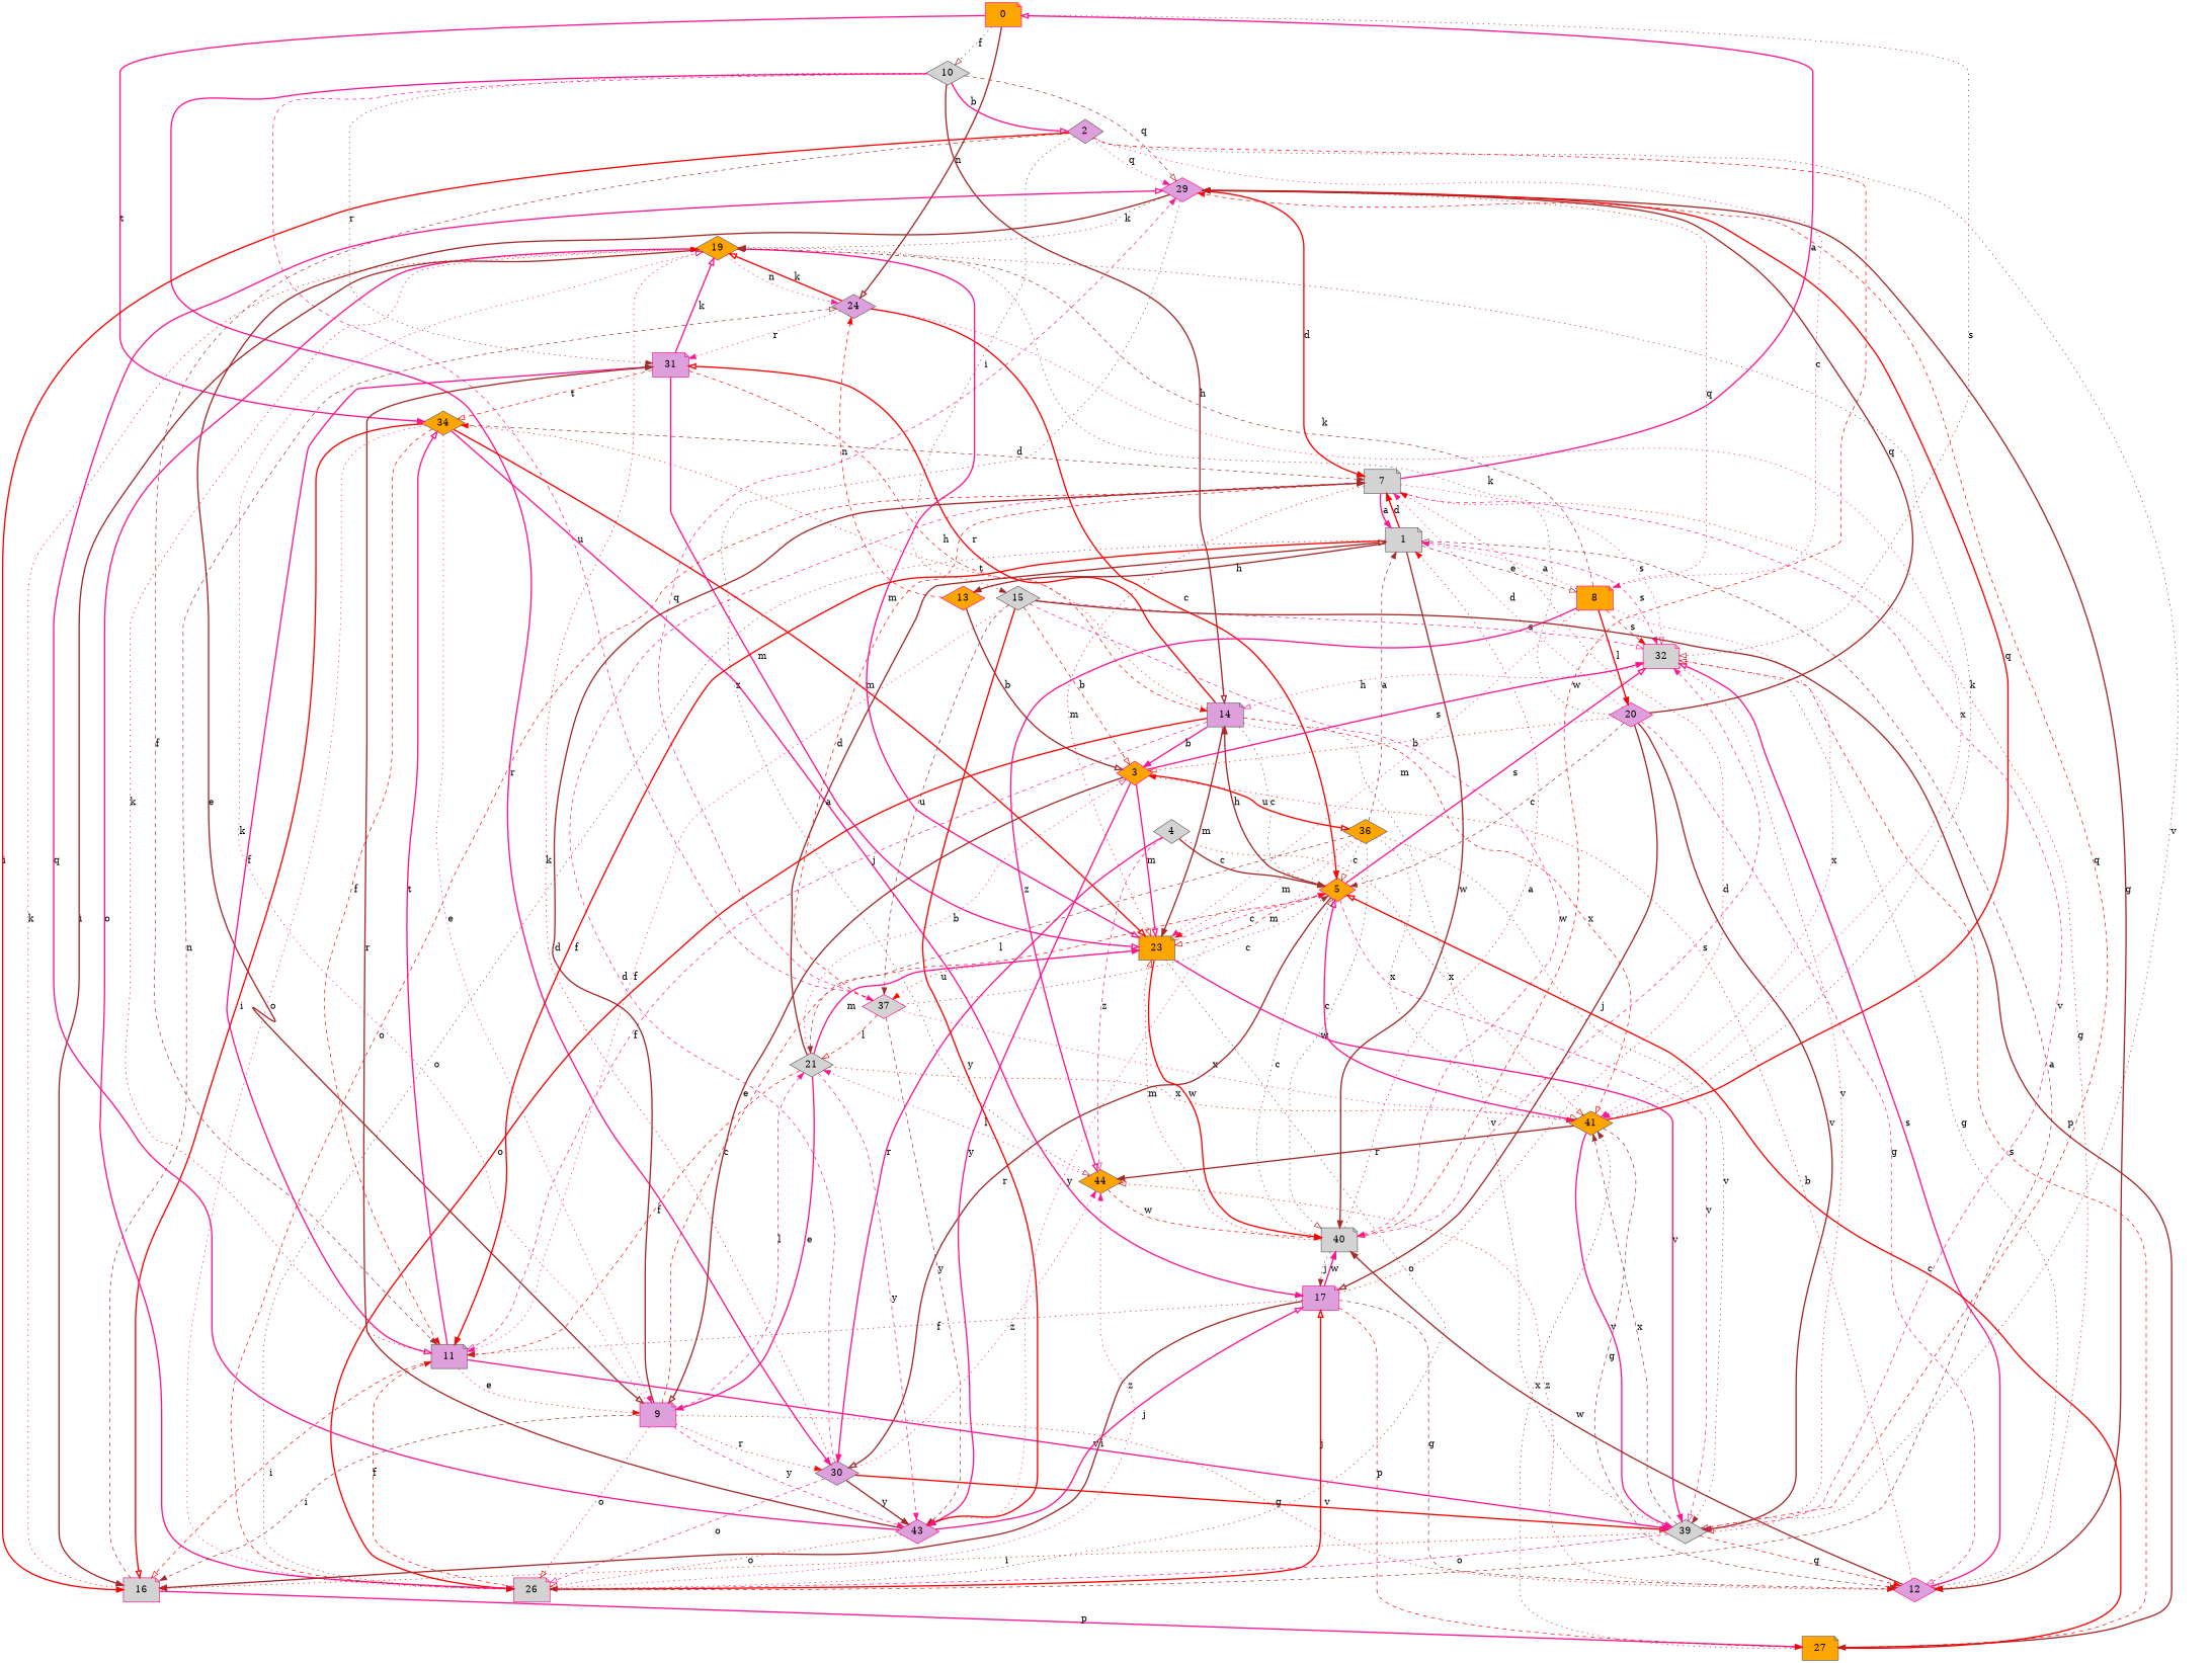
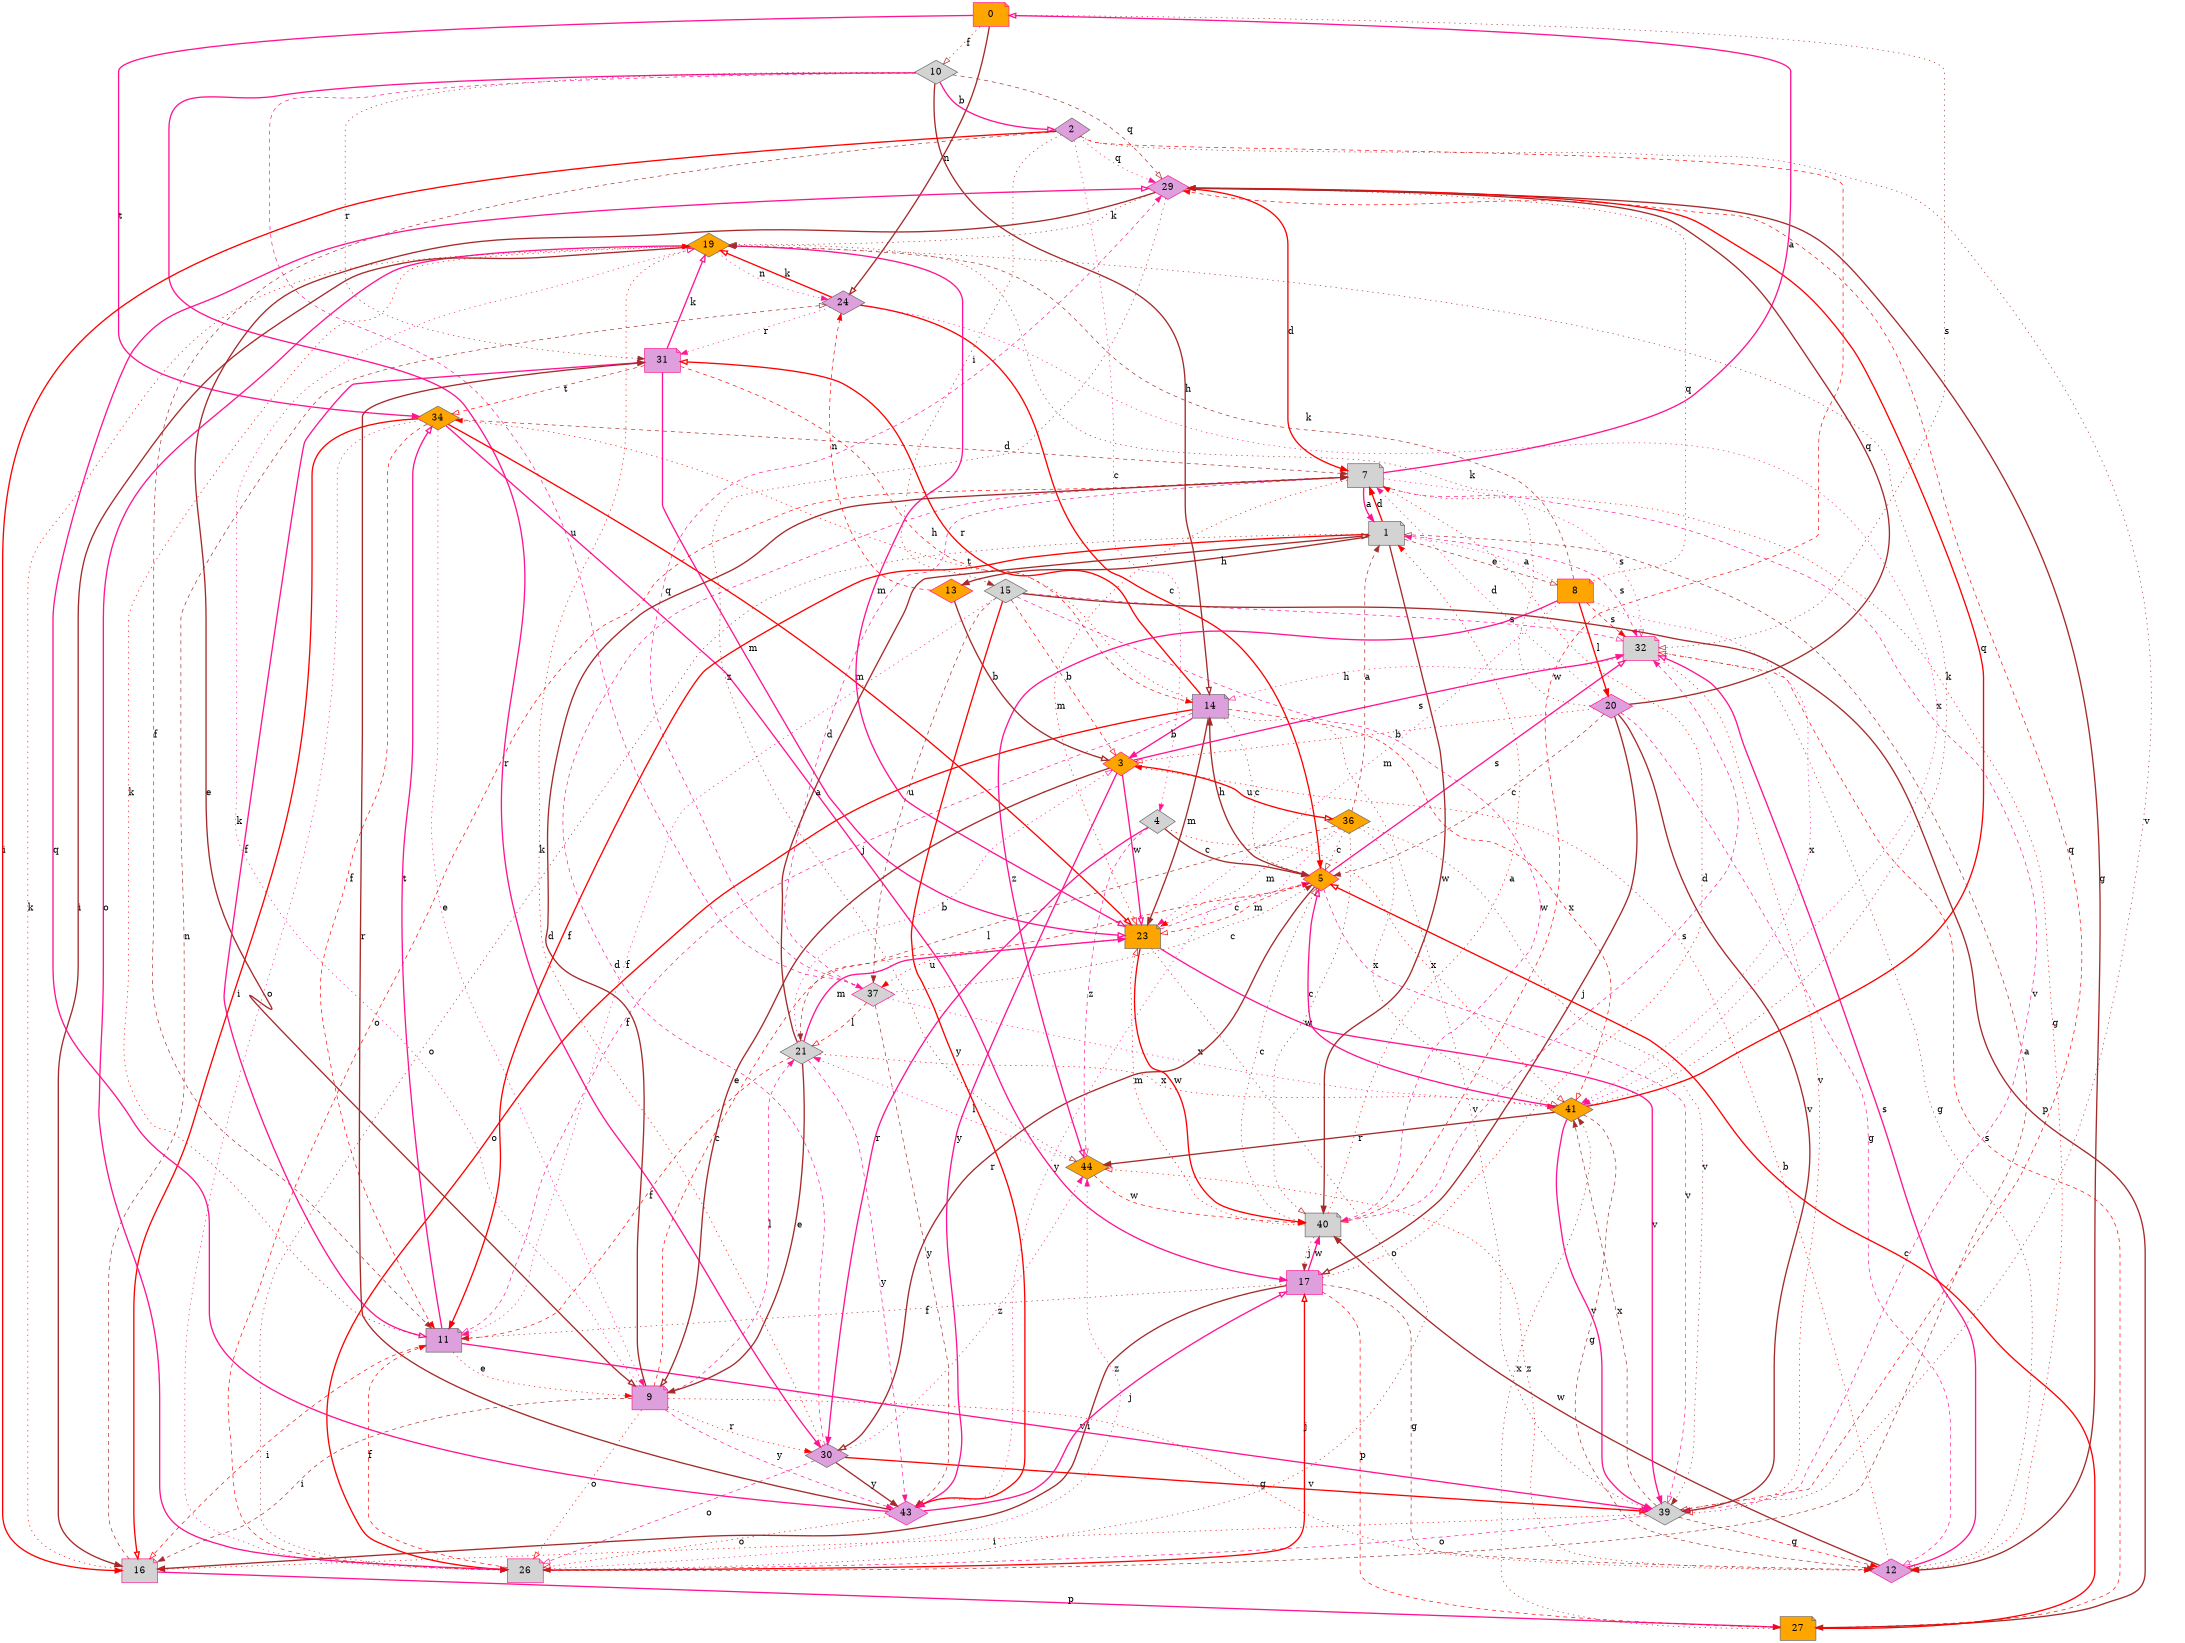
  strict digraph {
    node [color=gray40 fillcolor=orange shape=diamond style=filled]
    edge [arrowhead=normal color=deeppink style=bold]
    0 [color=deeppink shape=note]
    10 [fillcolor=lightgrey]
    24 [fillcolor=plum]
    32 [color=deeppink fillcolor=lightgrey shape=note]
    34
    2 [fillcolor=plum]
    29 [color=deeppink fillcolor=plum]
    30 [fillcolor=plum]
    14 [fillcolor=plum shape=note]
    31 [color=deeppink fillcolor=plum shape=note]
    37 [color=deeppink fillcolor=lightgrey]
    5 [color=deeppink]
    41
    19
    39 [fillcolor=lightgrey]
    12 [color=deeppink fillcolor=plum]
    7 [fillcolor=lightgrey shape=note]
    11 [fillcolor=plum shape=note]
    26 [color=deeppink fillcolor=lightgrey shape=note]
    16 [color=deeppink fillcolor=lightgrey shape=note]
    9 [color=deeppink fillcolor=plum shape=note]
    23 [shape=note]
    17 [color=deeppink fillcolor=plum shape=note]
    1 [fillcolor=lightgrey shape=note]
    8 [color=deeppink shape=note]
    13 [color=deeppink]
    40 [fillcolor=lightgrey shape=note]
    44
    20 [color=deeppink fillcolor=plum]
    3 [color=deeppink]
    4 [fillcolor=lightgrey]
    15 [fillcolor=lightgrey]
    43 [color=deeppink fillcolor=plum]
    27 [shape=note]
    36
    21 [fillcolor=lightgrey]
    0 -> 10 [arrowhead=onormal color=brown label=f style=dotted]
    0 -> 24 [arrowhead=onormal color=brown label=n]
    0 -> 32 [arrowhead=onormal color=brown label=s style=dotted]
    0 -> 34 [label=t]
    10 -> 2 [arrowhead=onormal label=b]
    10 -> 29 [arrowhead=onormal color=brown label=q style=dashed]
    10 -> 30 [label=r]
    10 -> 14 [arrowhead=onormal color=brown label=h]
    10 -> 31 [color=brown label=r style=dotted]
    10 -> 37 [label=u style=dashed]
    24 -> 31 [label=r style=dotted]
    24 -> 5 [color=red label=c]
    24 -> 41 [label=x style=dotted]
    24 -> 19 [arrowhead=onormal color=red label=k]
    32 -> 14 [arrowhead=onormal label=h style=dotted]
    32 -> 39 [arrowhead=onormal color=red label=v style=dotted]
    32 -> 12 [arrowhead=onormal color=brown label=g style=dotted]
    34 -> 7 [color=brown label=d style=dashed]
    34 -> 11 [color=red label=f style=dashed]
    34 -> 26 [arrowhead=onormal label=o style=dotted]
    34 -> 16 [arrowhead=onormal color=red label=i]
    34 -> 9 [label=e style=dotted]
    34 -> 23 [arrowhead=onormal color=red label=m]
    34 -> 17 [label=j]
    2 -> 29 [label=q style=dotted]
    2 -> 39 [arrowhead=onormal color=brown label=v style=dotted]
    2 -> 11 [color=brown label=f style=dashed]
    2 -> 16 [color=red label=i]
    2 -> 40 [arrowhead=onormal color=red label=w style=dashed]
-   2 -> 8 [label=c style=dotted]
+   2 -> 4 [label=c style=dotted]
    2 -> 15 [color=brown label=i style=dotted]
    29 -> 19 [arrowhead=onormal color=brown label=k style=dotted]
    29 -> 12 [color=brown label=g]
    29 -> 7 [color=red label=d]
    29 -> 9 [arrowhead=onormal color=brown label=e]
    29 -> 44 [arrowhead=onormal color=brown label=z style=dotted]
    30 -> 19 [arrowhead=onormal color=red label=k style=dotted]
    30 -> 39 [arrowhead=onormal color=red label=v]
    30 -> 7 [label=d style=dashed]
    30 -> 26 [arrowhead=onormal label=o style=dashed]
    30 -> 44 [label=z style=dotted]
    30 -> 43 [color=brown label=y]
    14 -> 34 [color=red label=t style=dotted]
    14 -> 31 [arrowhead=onormal color=red label=r]
    14 -> 5 [color=brown label=c style=dotted]
    14 -> 41 [arrowhead=onormal color=red label=x style=dashed]
    14 -> 39 [color=brown label=v style=dotted]
    14 -> 11 [arrowhead=onormal label=f style=dashed]
    14 -> 26 [color=red label=o]
    14 -> 23 [color=brown label=m]
    14 -> 3 [label=b]
    31 -> 34 [arrowhead=onormal color=red label=t style=dashed]
    31 -> 14 [color=red label=h style=dashed]
    31 -> 19 [arrowhead=onormal label=k]
    31 -> 11 [arrowhead=onormal label=f]
    31 -> 23 [arrowhead=onormal label=m]
    37 -> 29 [label=q style=dashed]
    37 -> 5 [color=brown label=c style=dotted]
    37 -> 41 [label=x style=dotted]
-   37 -> 7 [color=red label=d style=dashed]
+   37 -> 7 [label=d style=dashed]
    37 -> 43 [color=brown label=y style=dashed]
    37 -> 21 [arrowhead=onormal color=red label=l style=dashed]
    5 -> 32 [arrowhead=onormal label=s]
    5 -> 30 [arrowhead=onormal color=brown label=r]
    5 -> 14 [color=brown label=h]
    5 -> 39 [arrowhead=onormal label=v style=dashed]
    5 -> 23 [arrowhead=onormal color=red label=m style=dashed]
    41 -> 29 [color=red label=q]
    41 -> 5 [arrowhead=onormal label=c]
    41 -> 19 [color=brown label=k style=dotted]
    41 -> 39 [label=v]
    41 -> 12 [color=brown label=g style=dashed]
    41 -> 44 [color=brown label=r]
    19 -> 24 [label=n style=dotted]
    19 -> 26 [label=o]
    19 -> 16 [color=brown label=i]
    19 -> 23 [arrowhead=onormal label=m]
    39 -> 29 [color=red label=q style=dashed]
    39 -> 41 [color=brown label=x style=dashed]
    39 -> 12 [color=red label=g style=dashed]
    39 -> 26 [arrowhead=onormal label=o style=dashed]
    39 -> 16 [color=red label=i style=dotted]
    12 -> 32 [arrowhead=onormal label=s]
    12 -> 40 [color=brown label=w]
    12 -> 44 [arrowhead=onormal color=red label=z style=dotted]
    12 -> 3 [color=red label=b style=dotted]
    7 -> 0 [arrowhead=onormal label=a]
    7 -> 32 [arrowhead=onormal label=s style=dotted]
    7 -> 39 [label=v style=dashed]
    7 -> 12 [color=red label=g style=dotted]
    7 -> 26 [color=red label=o style=dashed]
    7 -> 23 [arrowhead=onormal color=red label=m style=dotted]
    7 -> 1 [label=a]
    11 -> 34 [arrowhead=onormal label=t]
    11 -> 19 [arrowhead=onormal color=red label=k style=dotted]
    11 -> 39 [label=v]
    11 -> 16 [arrowhead=onormal color=red label=i style=dashed]
    11 -> 9 [color=red label=e style=dotted]
    26 -> 11 [color=red label=f style=dashed]
    26 -> 17 [arrowhead=onormal color=red label=j]
    26 -> 1 [arrowhead=onormal color=brown label=a style=dashed]
    26 -> 44 [label=z style=dotted]
    16 -> 24 [arrowhead=onormal color=brown label=n style=dashed]
    16 -> 19 [color=red label=k style=dotted]
    16 -> 27 [label=p]
    9 -> 30 [color=red label=r style=dotted]
    9 -> 5 [color=red label=c style=dashed]
    9 -> 19 [arrowhead=onormal label=k style=dotted]
    9 -> 12 [color=red label=g style=dotted]
    9 -> 7 [color=brown label=d]
    9 -> 26 [arrowhead=onormal color=red label=o style=dotted]
    9 -> 16 [color=brown label=i style=dashed]
    9 -> 43 [label=y style=dashed]
    9 -> 21 [label=l style=dashed]
    23 -> 37 [color=red label=u style=dotted]
    23 -> 5 [arrowhead=onormal label=c style=dashed]
    23 -> 39 [label=v]
    23 -> 26 [color=brown label=o style=dotted]
    23 -> 40 [color=red label=w]
    17 -> 12 [arrowhead=onormal color=brown label=g style=dashed]
    17 -> 7 [color=red label=d style=dotted]
    17 -> 11 [color=brown label=f style=dotted]
    17 -> 16 [arrowhead=onormal color=brown label=i]
    17 -> 40 [label=w]
    17 -> 27 [color=red label=p style=dashed]
    1 -> 32 [label=s style=dashed]
    1 -> 7 [color=red label=d]
    1 -> 11 [color=red label=f]
    1 -> 26 [arrowhead=onormal color=brown label=o style=dotted]
    1 -> 8 [arrowhead=onormal color=brown label=e style=dashed]
    1 -> 13 [color=brown label=h]
    1 -> 40 [color=brown label=w]
    8 -> 32 [color=red label=s style=dashed]
    8 -> 29 [color=red label=q style=dotted]
    8 -> 41 [label=x style=dotted]
    8 -> 19 [arrowhead=onormal color=brown label=k style=dashed]
    8 -> 23 [label=m style=dotted]
    8 -> 1 [label=a style=dotted]
    8 -> 44 [arrowhead=onormal label=z]
    8 -> 20 [color=red label=l]
    13 -> 24 [color=red label=n style=dashed]
    13 -> 3 [arrowhead=onormal color=brown label=b]
    40 -> 32 [label=s style=dashed]
    40 -> 5 [arrowhead=onormal color=brown label=c style=dotted]
    40 -> 23 [arrowhead=onormal color=red label=m style=dotted]
    40 -> 17 [color=brown label=j style=dotted]
    40 -> 1 [color=red label=a style=dotted]
    44 -> 40 [color=red label=w style=dashed]
    44 -> 21 [label=l style=dotted]
    20 -> 29 [arrowhead=onormal color=brown label=q]
    20 -> 5 [color=brown label=c style=dashed]
    20 -> 19 [color=brown label=k style=dotted]
    20 -> 39 [arrowhead=onormal color=brown label=v]
    20 -> 12 [arrowhead=onormal label=g style=dashed]
    20 -> 7 [label=d style=dotted]
    20 -> 17 [arrowhead=onormal color=brown label=j]
    20 -> 3 [arrowhead=onormal color=red label=b style=dotted]
    3 -> 32 [label=s]
    3 -> 9 [arrowhead=onormal color=brown label=e]
-   3 -> 23 [arrowhead=onormal label=m]
+   3 -> 23 [arrowhead=onormal label=w]
    3 -> 43 [arrowhead=onormal label=y]
    3 -> 36 [arrowhead=onormal color=red label=u]
    4 -> 30 [label=r]
    4 -> 5 [color=brown label=c]
    4 -> 41 [arrowhead=onormal color=red label=x style=dotted]
    4 -> 44 [arrowhead=onormal label=z style=dashed]
    15 -> 32 [arrowhead=onormal label=s style=dashed]
    15 -> 37 [color=brown label=u style=dashed]
    15 -> 11 [label=f style=dotted]
    15 -> 40 [label=w style=dashed]
    15 -> 3 [arrowhead=onormal color=red label=b style=dashed]
    15 -> 43 [color=red label=y]
    15 -> 27 [color=brown label=p]
    43 -> 29 [arrowhead=onormal label=q]
    43 -> 31 [color=brown label=r]
    43 -> 26 [arrowhead=onormal color=red label=o style=dotted]
    43 -> 17 [arrowhead=onormal label=j]
    27 -> 32 [arrowhead=onormal color=red label=s style=dashed]
    27 -> 5 [arrowhead=onormal color=red label=c]
    27 -> 41 [color=brown label=x style=dotted]
    36 -> 5 [arrowhead=onormal color=brown label=c style=dotted]
    36 -> 41 [arrowhead=onormal color=brown label=x style=dotted]
    36 -> 39 [color=brown label=v style=dotted]
    36 -> 23 [color=red label=m style=dotted]
    36 -> 1 [color=brown label=a style=dashed]
    36 -> 40 [arrowhead=onormal color=brown label=w style=dotted]
    36 -> 43 [label=y style=dotted]
    36 -> 21 [color=brown label=l style=dashed]
    21 -> 41 [arrowhead=onormal color=red label=x style=dotted]
    21 -> 11 [arrowhead=onormal color=red label=f style=dashed]
-   21 -> 9 [label=e]
+   21 -> 9 [color=brown label=e]
    21 -> 23 [label=m]
    21 -> 1 [arrowhead=onormal color=brown label=a]
    21 -> 3 [arrowhead=onormal label=b style=dotted]
    21 -> 43 [label=y style=dashed]
  }
